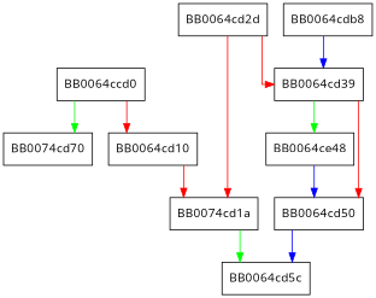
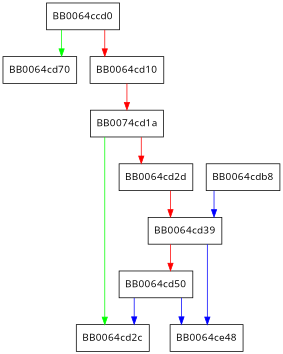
  digraph {
    fontname="Open Sans"
    splines=ortho
    node [fontname="Open Sans" shape=box]
    edge [color=red fontname="Open Sans"]
    BB0064ccd0
-   BB0064cd70 [label=BB0074cd70]
+   BB0064cd70
    BB0064cd10
    n4 [label=BB0074cd1a]
-   BB0064cd5c
+   BB0064cd5c [label=BB0064cd2c]
    BB0064cd2d
    BB0064cd39
    BB0064cdb8
    BB0064ce48
    BB0064cd50
    BB0064ccd0 -> BB0064cd70 [color=green]
    BB0064ccd0 -> BB0064cd10
    BB0064cd10 -> n4
    n4 -> BB0064cd5c [color=green]
-   BB0064cd2d -> n4
+   n4 -> BB0064cd2d
    BB0064cd2d -> BB0064cd39
-   BB0064cd39 -> BB0064ce48 [color=green]
+   BB0064cd39 -> BB0064ce48 [color=blue]
    BB0064cd39 -> BB0064cd50
    BB0064cdb8 -> BB0064cd39 [color=blue]
-   BB0064ce48 -> BB0064cd50 [color=blue]
+   BB0064cd50 -> BB0064ce48 [color=blue]
    BB0064cd50 -> BB0064cd5c [color=blue]
  }
